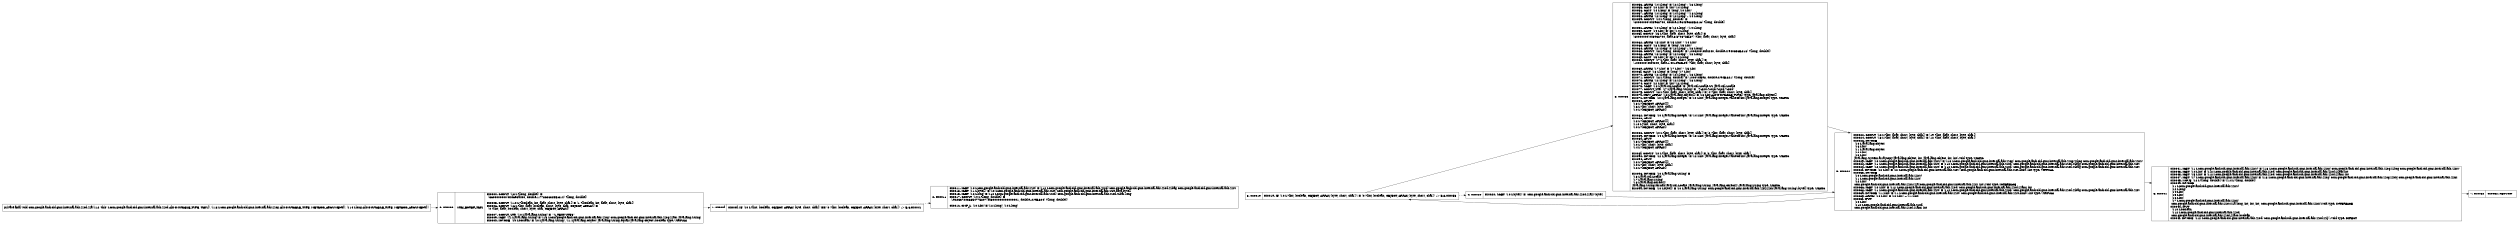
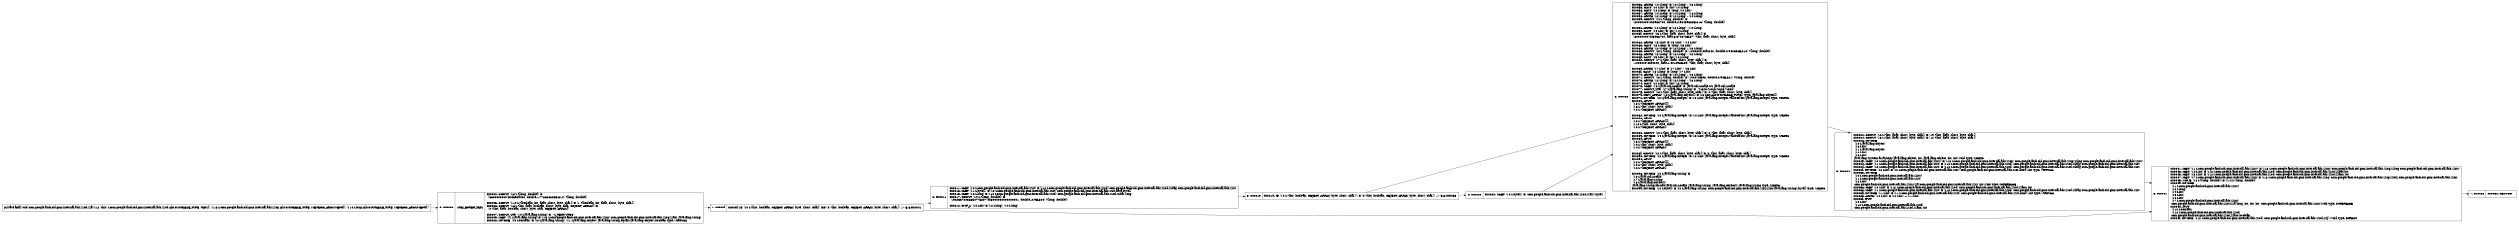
  digraph {
    rankdir=LR
    node [shape=record]
    n1 [label="{0\:\ 0x0000|MTH_ENTER_THIS\l|0x0000: CONST  (r8 I:?[long, double]) = \l  (3600000000(0xd693a400, double:1.778636325E\-314) ?[long, double])\l \l0x0005: CONST  (r10 I:?[boolean, int, float, short, byte, char]) = (1 ?[boolean, int, float, short, byte, char]) \l0x0006: CONST  (r6 I:?[int, float, boolean, short, byte, char, OBJECT, ARRAY]) = \l  (0 ?[int, float, boolean, short, byte, char, OBJECT, ARRAY])\l \l0x0007: CONST_STR  (r0 I:java.lang.String) =  \"S_TEXT\/UTF8\" \l0x0009: IGET  (r1 I:java.lang.String) = (r13 I:com.google.android.gms.internal.ads.zzog) com.google.android.gms.internal.ads.zzog.zzaor java.lang.String \l0x000b: INVOKE  (r0 I:boolean) = (r0 I:java.lang.String), (r1 I:java.lang.Object) java.lang.String.equals(java.lang.Object):boolean type: VIRTUAL \l}"]
    n2 [label="{1\:\ 0x000f|0x000f: IF  (r0 I:?[int, boolean, OBJECT, ARRAY, byte, short, char]) == (0 ?[int, boolean, OBJECT, ARRAY, byte, short, char])  \-\> B:6:0x0041 \l}"]
    n3 [label="{2\:\ 0x0011|0x0011: IGET  (r0 I:com.google.android.gms.internal.ads.zzst) = (r12 I:com.google.android.gms.internal.ads.zzod) com.google.android.gms.internal.ads.zzod.zzbag com.google.android.gms.internal.ads.zzst \l0x0013: IGET  (r1 I:byte[]) = (r0 I:com.google.android.gms.internal.ads.zzst) com.google.android.gms.internal.ads.zzst.data byte[] \l0x0015: IGET  (r2 I:long) = (r12 I:com.google.android.gms.internal.ads.zzod) com.google.android.gms.internal.ads.zzod.zzbar long \l0x0017: CONST  (r4 I:?[long, double]) = \l  (\-9223372036854775807(0x8000000000000001, double:\-4.9E\-324) ?[long, double])\l \l0x001c: CMP_L  (r0 I:int) = (r2 I:long), (r4 I:long) \l}"]
    n4 [label="{6\:\ 0x0041|0x0041: IGET  (r1 I:com.google.android.gms.internal.ads.zznw) = (r13 I:com.google.android.gms.internal.ads.zzog) com.google.android.gms.internal.ads.zzog.zzbcg com.google.android.gms.internal.ads.zznw \l0x0043: IGET  (r4 I:int) = (r12 I:com.google.android.gms.internal.ads.zzod) com.google.android.gms.internal.ads.zzod.zzbax int \l0x0045: IGET  (r5 I:int) = (r12 I:com.google.android.gms.internal.ads.zzod) com.google.android.gms.internal.ads.zzod.zzamr int \l0x0047: IGET  (r7 I:com.google.android.gms.internal.ads.zznx) = (r13 I:com.google.android.gms.internal.ads.zzog) com.google.android.gms.internal.ads.zzog.zzbbj com.google.android.gms.internal.ads.zznx \l0x0049: MOVE  (r2 I:?[long, double]) = (r14 I:?[long, double]) \l0x004a: INVOKE  \l  (r1 I:com.google.android.gms.internal.ads.zznw)\l  (r2 I:long)\l  (r4 I:int)\l  (r5 I:int)\l  (r6 I:int)\l  (r7 I:com.google.android.gms.internal.ads.zznx)\l com.google.android.gms.internal.ads.zznw.zza(long, int, int, int, com.google.android.gms.internal.ads.zznx):void type: INTERFACE \l0x004d: IPUT  \l  (r10 I:boolean)\l  (r12 I:com.google.android.gms.internal.ads.zzod)\l com.google.android.gms.internal.ads.zzod.zzaoo boolean \l0x004f: INVOKE  (r12 I:com.google.android.gms.internal.ads.zzod) com.google.android.gms.internal.ads.zzod.zzij():void type: DIRECT \l}"]
    n5 [label="{3\:\ 0x001e|0x001e: IF  (r0 I:?[int, boolean, OBJECT, ARRAY, byte, short, char]) != (0 ?[int, boolean, OBJECT, ARRAY, byte, short, char])  \-\> B:8:0x0053 \l}"]
    n6 [label="{7\:\ 0x0052|0x0052: RETURN   \l}"]
    n7 [label="{4\:\ 0x0020|0x0020: SGET  (r0 I:byte[]) =  com.google.android.gms.internal.ads.zzod.zzazv byte[] \l}"]
    n8 [label="{8\:\ 0x0053|0x0053: ARITH  (r4 I:long) = (r2 I:long) \/ (r8 I:long) \l0x0055: CAST  (r0 I:int) = (int) (r4 I:long) \l0x0056: CAST  (r4 I:long) = (long) (r0 I:int) \l0x0057: ARITH  (r4 I:long) = (r4 I:long) * (r8 I:long) \l0x0058: ARITH  (r2 I:long) = (r2 I:long) \- (r4 I:long) \l0x0059: CONST  (r4 I:?[long, double]) = \l  (60000000(0x3938700, double:2.96439388E\-316) ?[long, double])\l \l0x005c: ARITH  (r4 I:long) = (r2 I:long) \/ (r4 I:long) \l0x005e: CAST  (r4 I:int) = (int) (r4 I:long) \l0x005f: CONST  (r5 I:?[int, float, short, byte, char]) = \l  (60000000(0x3938700, float:8.670878E\-37) ?[int, float, short, byte, char])\l \l0x0062: ARITH  (r5 I:int) = (r5 I:int) * (r4 I:int) \l0x0063: CAST  (r8 I:long) = (long) (r5 I:int) \l0x0064: ARITH  (r2 I:long) = (r2 I:long) \- (r8 I:long) \l0x0065: CONST  (r8 I:?[long, double]) = (1000000(0xf4240, double:4.940656E\-318) ?[long, double]) \l0x0068: ARITH  (r8 I:long) = (r2 I:long) \/ (r8 I:long) \l0x006a: CAST  (r5 I:int) = (int) (r8 I:long) \l0x006b: CONST  (r7 I:?[int, float, short, byte, char]) = \l  (1000000(0xf4240, float:1.401298E\-39) ?[int, float, short, byte, char])\l \l0x006e: ARITH  (r7 I:int) = (r7 I:int) * (r5 I:int) \l0x006f: CAST  (r8 I:long) = (long) (r7 I:int) \l0x0070: ARITH  (r2 I:long) = (r2 I:long) \- (r8 I:long) \l0x0071: CONST  (r8 I:?[long, double]) = (1000(0x3e8, double:4.94E\-321) ?[long, double]) \l0x0073: ARITH  (r2 I:long) = (r2 I:long) \/ (r8 I:long) \l0x0074: CAST  (r2 I:int) = (int) (r2 I:long) \l0x0075: SGET  (r3 I:java.util.Locale) =  java.util.Locale.US java.util.Locale \l0x0077: CONST_STR  (r7 I:java.lang.String) =  \"%02d:%02d:%02d,%03d\" \l0x0079: CONST  (r8 I:?[int, float, short, byte, char]) = (4 ?[int, float, short, byte, char]) \l0x007a: NEW_ARRAY  (r8 I:java.lang.Object[]) = (r8 I:int A[IMMUTABLE_TYPE]) type: java.lang.Object[] \l0x007c: INVOKE  (r0 I:java.lang.Integer) = (r0 I:int) java.lang.Integer.valueOf(int):java.lang.Integer type: STATIC \l0x0080: APUT  \l  (r8 I:?[OBJECT, ARRAY][])\l  (r6 I:?[int, short, byte, char])\l  (r0 I:?[OBJECT, ARRAY])\l \l0x0082: INVOKE  (r0 I:java.lang.Integer) = (r4 I:int) java.lang.Integer.valueOf(int):java.lang.Integer type: STATIC \l0x0086: APUT  \l  (r8 I:?[OBJECT, ARRAY][])\l  (r10 I:?[int, short, byte, char])\l  (r0 I:?[OBJECT, ARRAY])\l \l0x0088: CONST  (r0 I:?[int, float, short, byte, char]) = (2 ?[int, float, short, byte, char]) \l0x0089: INVOKE  (r4 I:java.lang.Integer) = (r5 I:int) java.lang.Integer.valueOf(int):java.lang.Integer type: STATIC \l0x008d: APUT  \l  (r8 I:?[OBJECT, ARRAY][])\l  (r0 I:?[int, short, byte, char])\l  (r4 I:?[OBJECT, ARRAY])\l \l0x008f: CONST  (r0 I:?[int, float, short, byte, char]) = (3 ?[int, float, short, byte, char]) \l0x0090: INVOKE  (r2 I:java.lang.Integer) = (r2 I:int) java.lang.Integer.valueOf(int):java.lang.Integer type: STATIC \l0x0094: APUT  \l  (r8 I:?[OBJECT, ARRAY][])\l  (r0 I:?[int, short, byte, char])\l  (r2 I:?[OBJECT, ARRAY])\l \l0x0096: INVOKE  (r0 I:java.lang.String) = \l  (r3 I:java.util.Locale)\l  (r7 I:java.lang.String)\l  (r8 I:java.lang.Object[])\l java.lang.String.format(java.util.Locale, java.lang.String, java.lang.Object[]):java.lang.String type: STATIC \l0x009a: INVOKE  (r0 I:byte[]) = (r0 I:java.lang.String) com.google.android.gms.internal.ads.zzsy.zzbh(java.lang.String):byte[] type: STATIC \l}"]
    n9 [label="{5\:\ 0x0022|0x0022: CONST  (r2 I:?[int, float, short, byte, char]) = (19 ?[int, float, short, byte, char]) \l0x0024: CONST  (r3 I:?[int, float, short, byte, char]) = (12 ?[int, float, short, byte, char]) \l0x0026: INVOKE  \l  (r0 I:java.lang.Object)\l  (r6 I:int)\l  (r1 I:java.lang.Object)\l  (r2 I:int)\l  (r3 I:int)\l java.lang.System.arraycopy(java.lang.Object, int, java.lang.Object, int, int):void type: STATIC \l0x0029: IGET  (r0 I:com.google.android.gms.internal.ads.zznw) = (r13 I:com.google.android.gms.internal.ads.zzog) com.google.android.gms.internal.ads.zzog.zzbcg com.google.android.gms.internal.ads.zznw \l0x002b: IGET  (r1 I:com.google.android.gms.internal.ads.zzst) = (r12 I:com.google.android.gms.internal.ads.zzod) com.google.android.gms.internal.ads.zzod.zzbag com.google.android.gms.internal.ads.zzst \l0x002d: IGET  (r2 I:com.google.android.gms.internal.ads.zzst) = (r12 I:com.google.android.gms.internal.ads.zzod) com.google.android.gms.internal.ads.zzod.zzbag com.google.android.gms.internal.ads.zzst \l0x002f: INVOKE  (r2 I:int) = (r2 I:com.google.android.gms.internal.ads.zzst) com.google.android.gms.internal.ads.zzst.limit():int type: VIRTUAL \l0x0033: INVOKE  \l  (r0 I:com.google.android.gms.internal.ads.zznw)\l  (r1 I:com.google.android.gms.internal.ads.zzst)\l  (r2 I:int)\l com.google.android.gms.internal.ads.zznw.zza(com.google.android.gms.internal.ads.zzst, int):void type: INTERFACE \l0x0036: IGET  (r0 I:int) = (r12 I:com.google.android.gms.internal.ads.zzod) com.google.android.gms.internal.ads.zzod.zzamr int \l0x0038: IGET  (r1 I:com.google.android.gms.internal.ads.zzst) = (r12 I:com.google.android.gms.internal.ads.zzod) com.google.android.gms.internal.ads.zzod.zzbag com.google.android.gms.internal.ads.zzst \l0x003a: INVOKE  (r1 I:int) = (r1 I:com.google.android.gms.internal.ads.zzst) com.google.android.gms.internal.ads.zzst.limit():int type: VIRTUAL \l0x003e: ARITH  (r0 I:int) = (r0 I:int) + (r1 I:int) \l0x003f: IPUT  \l  (r0 I:int)\l  (r12 I:com.google.android.gms.internal.ads.zzod)\l com.google.android.gms.internal.ads.zzod.zzamr int \l}"]
    n10 [label="{private final void com.google.android.gms.internal.ads.zzod.zza((r12 'this' I:com.google.android.gms.internal.ads.zzod A[IMMUTABLE_TYPE, THIS]), (r13 I:com.google.android.gms.internal.ads.zzog A[IMMUTABLE_TYPE, METHOD_ARGUMENT]), (r14 I:long A[IMMUTABLE_TYPE, METHOD_ARGUMENT])) }"]
    n1 -> n2
    n2 -> n3 [style=dashed]
-   n9 -> n5
+   n2 -> n4
+   n3 -> n5
    n4 -> n6
    n5 -> n7 [style=dashed]
    n5 -> n8
-   n7 -> n9
+   n7 -> n8
    n8 -> n9
    n9 -> n4
    n10 -> n1
  }
